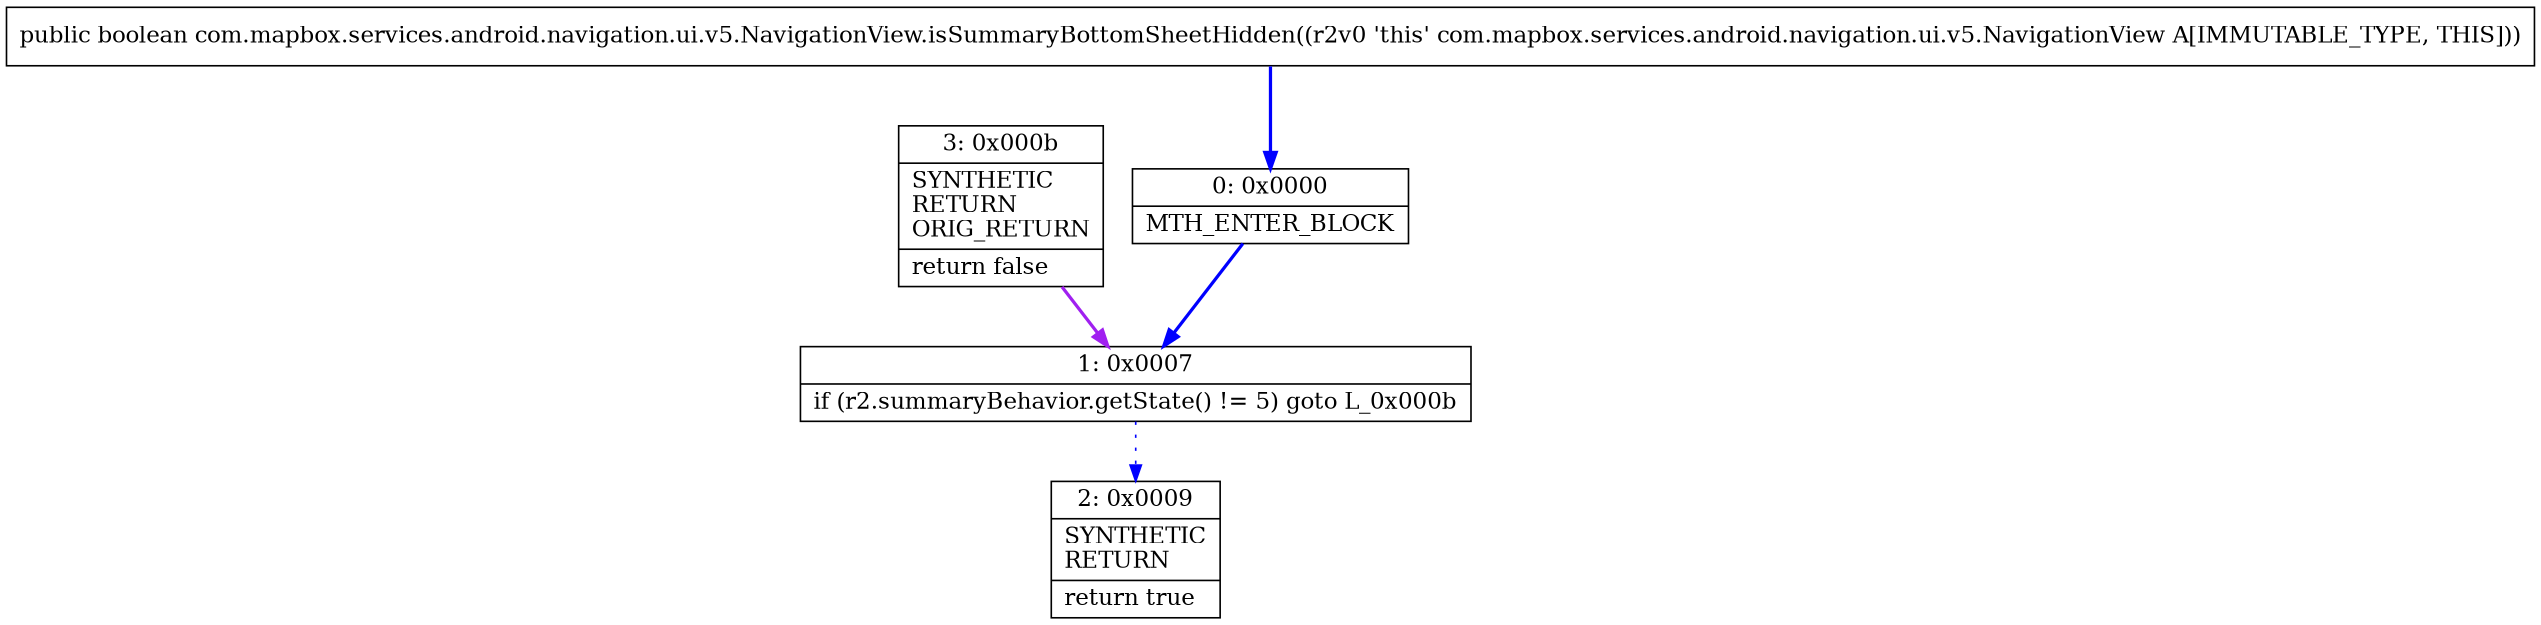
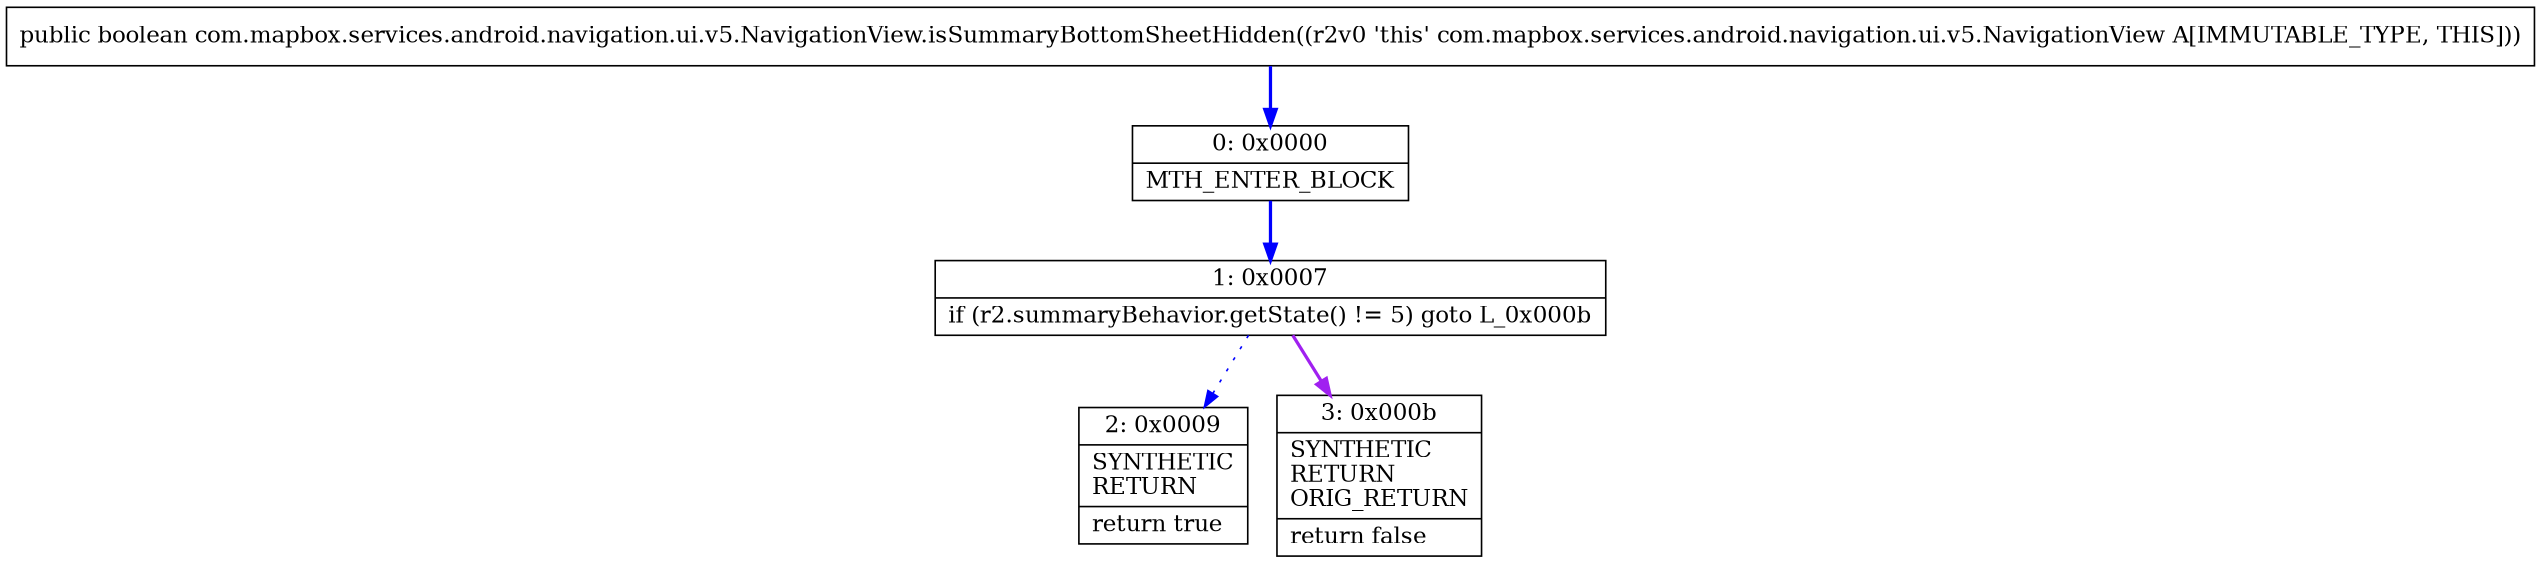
  digraph {
    node [shape=record]
    edge [color=blue style=bold]
    n1 [label="{0\:\ 0x0000|MTH_ENTER_BLOCK\l}"]
    n2 [label="{1\:\ 0x0007|if (r2.summaryBehavior.getState() != 5) goto L_0x000b\l}"]
    n3 [label="{2\:\ 0x0009|SYNTHETIC\lRETURN\l|return true\l}"]
    n4 [label="{3\:\ 0x000b|SYNTHETIC\lRETURN\lORIG_RETURN\l|return false\l}"]
    n5 [label="{public boolean com.mapbox.services.android.navigation.ui.v5.NavigationView.isSummaryBottomSheetHidden((r2v0 'this' com.mapbox.services.android.navigation.ui.v5.NavigationView A[IMMUTABLE_TYPE, THIS])) }"]
    n1 -> n2
    n2 -> n3 [style=dotted]
-   n4 -> n2 [color=purple]
+   n2 -> n4 [color=purple]
    n5 -> n1
  }
